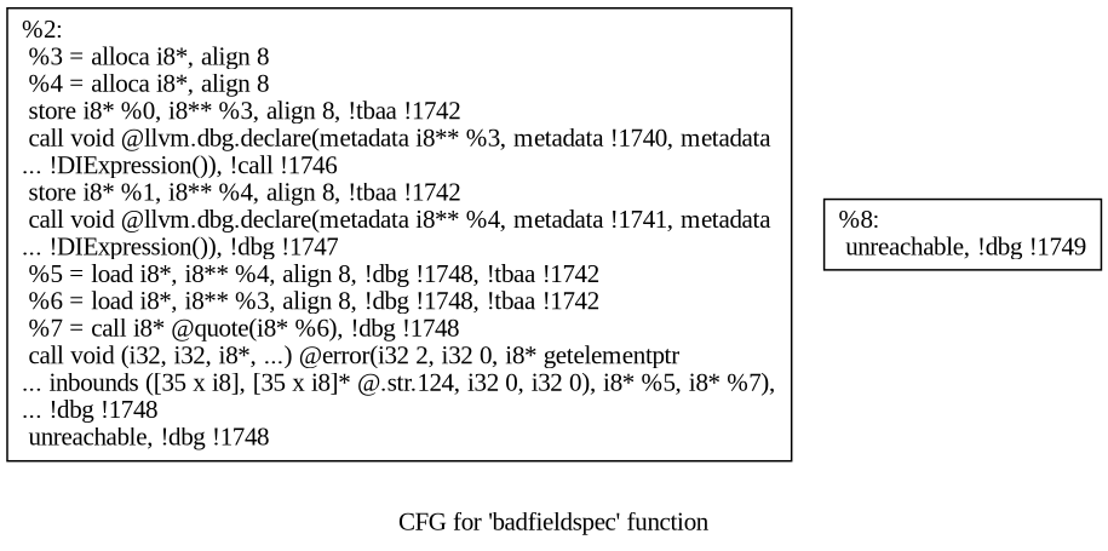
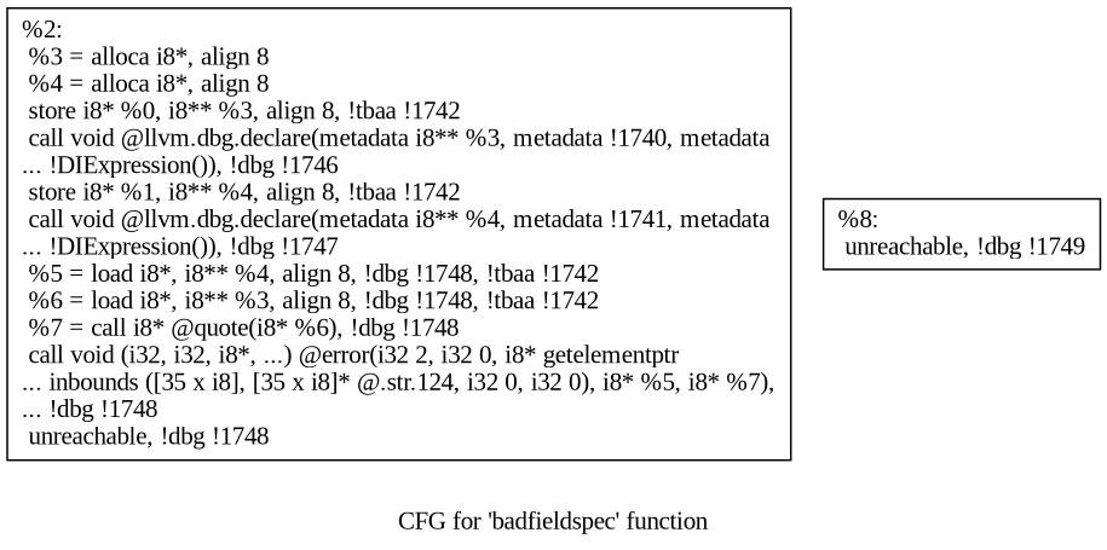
  digraph {
    label="CFG for 'badfieldspec' function"
    fontname="Liberation Serif"
    node [shape=record fontname="Liberation Serif"]
-   n1 [label="{%2:\l  %3 = alloca i8*, align 8\l  %4 = alloca i8*, align 8\l  store i8* %0, i8** %3, align 8, !tbaa !1742\l  call void @llvm.dbg.declare(metadata i8** %3, metadata !1740, metadata\l... !DIExpression()), !call !1746\l  store i8* %1, i8** %4, align 8, !tbaa !1742\l  call void @llvm.dbg.declare(metadata i8** %4, metadata !1741, metadata\l... !DIExpression()), !dbg !1747\l  %5 = load i8*, i8** %4, align 8, !dbg !1748, !tbaa !1742\l  %6 = load i8*, i8** %3, align 8, !dbg !1748, !tbaa !1742\l  %7 = call i8* @quote(i8* %6), !dbg !1748\l  call void (i32, i32, i8*, ...) @error(i32 2, i32 0, i8* getelementptr\l... inbounds ([35 x i8], [35 x i8]* @.str.124, i32 0, i32 0), i8* %5, i8* %7),\l... !dbg !1748\l  unreachable, !dbg !1748\l}"]
+   n1 [label="{%2:\l  %3 = alloca i8*, align 8\l  %4 = alloca i8*, align 8\l  store i8* %0, i8** %3, align 8, !tbaa !1742\l  call void @llvm.dbg.declare(metadata i8** %3, metadata !1740, metadata\l... !DIExpression()), !dbg !1746\l  store i8* %1, i8** %4, align 8, !tbaa !1742\l  call void @llvm.dbg.declare(metadata i8** %4, metadata !1741, metadata\l... !DIExpression()), !dbg !1747\l  %5 = load i8*, i8** %4, align 8, !dbg !1748, !tbaa !1742\l  %6 = load i8*, i8** %3, align 8, !dbg !1748, !tbaa !1742\l  %7 = call i8* @quote(i8* %6), !dbg !1748\l  call void (i32, i32, i8*, ...) @error(i32 2, i32 0, i8* getelementptr\l... inbounds ([35 x i8], [35 x i8]* @.str.124, i32 0, i32 0), i8* %5, i8* %7),\l... !dbg !1748\l  unreachable, !dbg !1748\l}"]
    n2 [label="{%8:                                                  \l  unreachable, !dbg !1749\l}"]
  }
